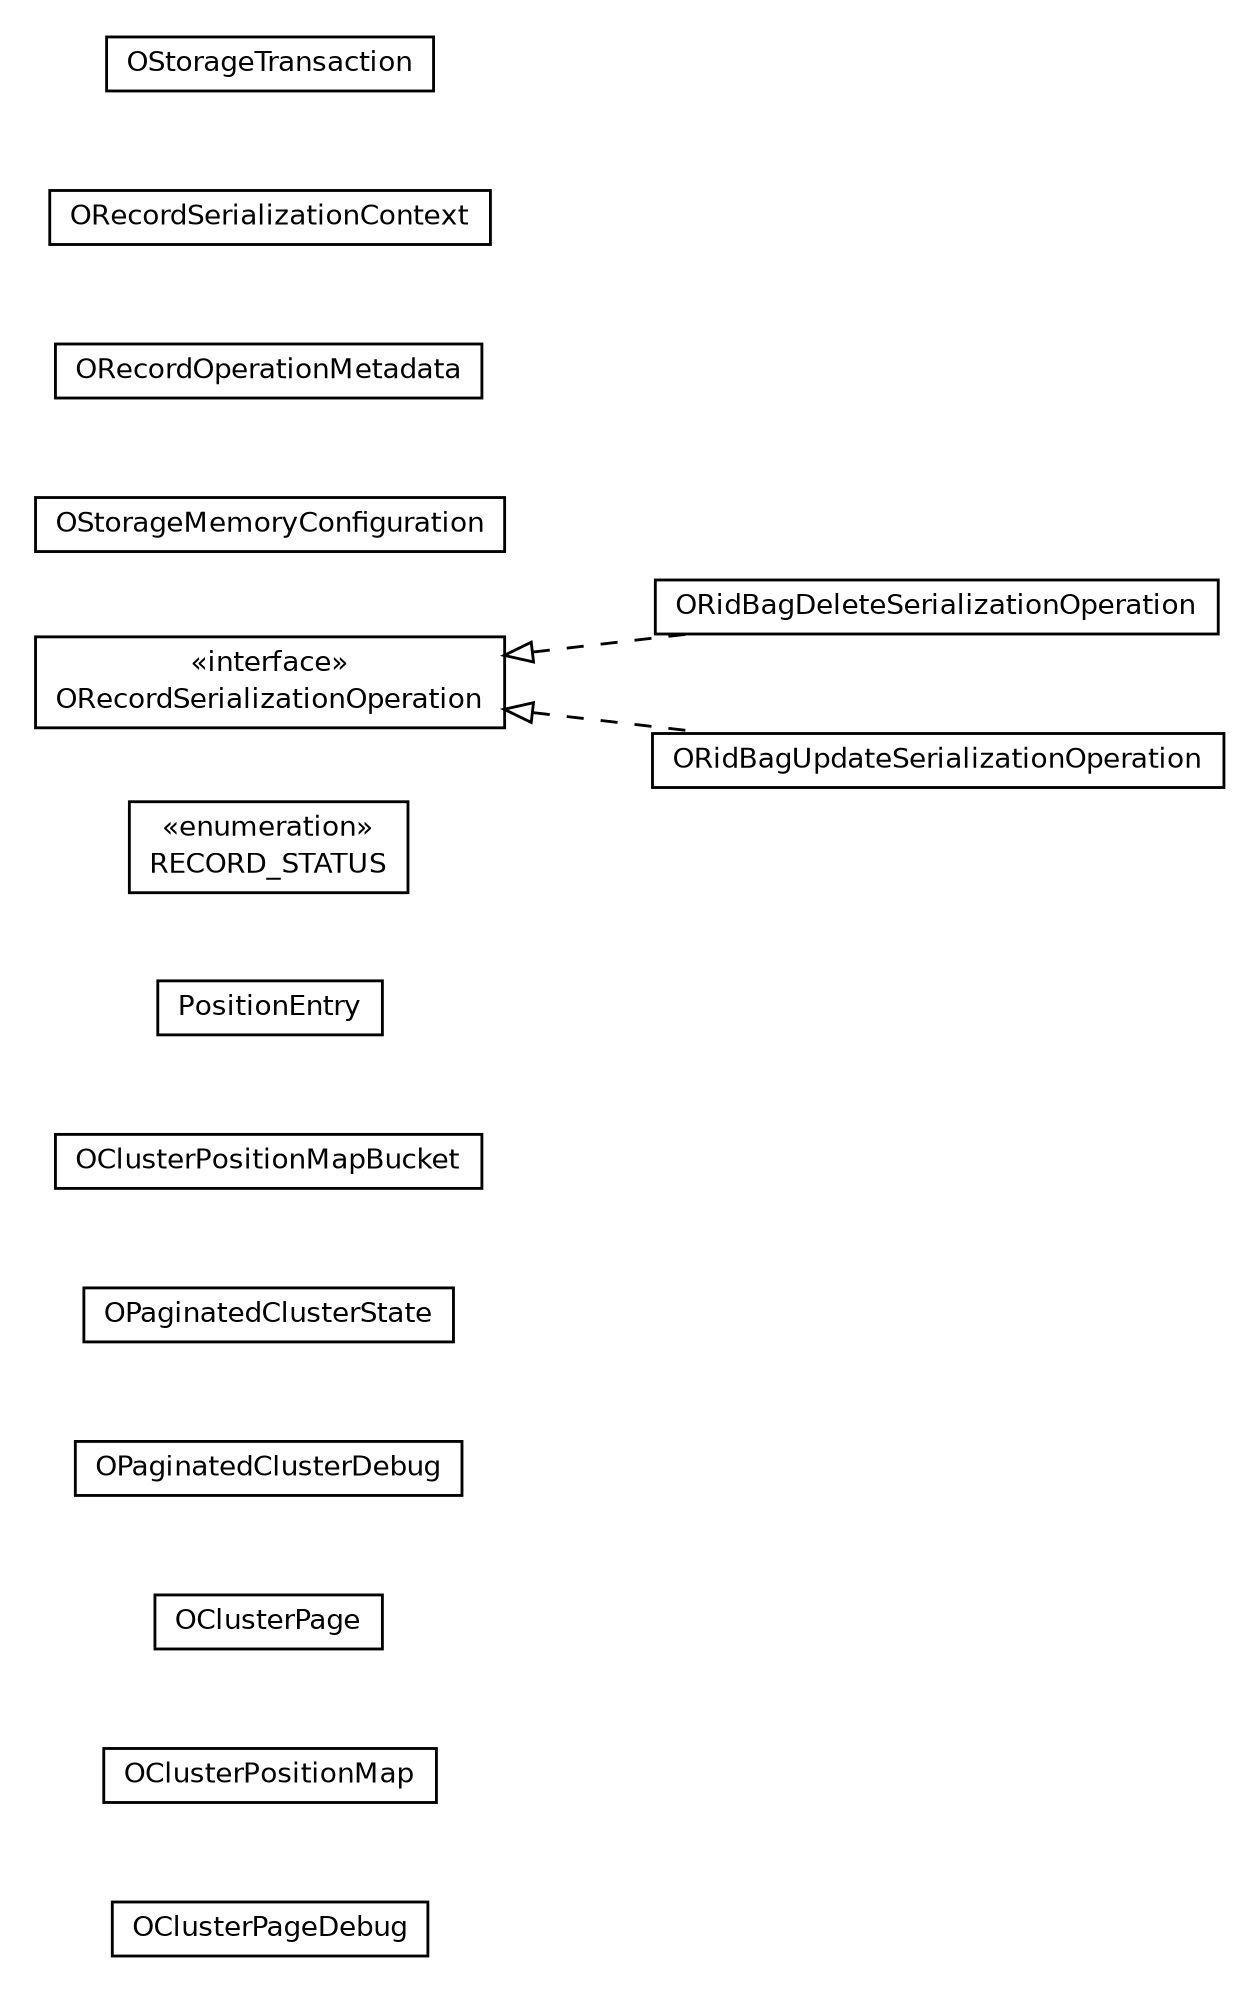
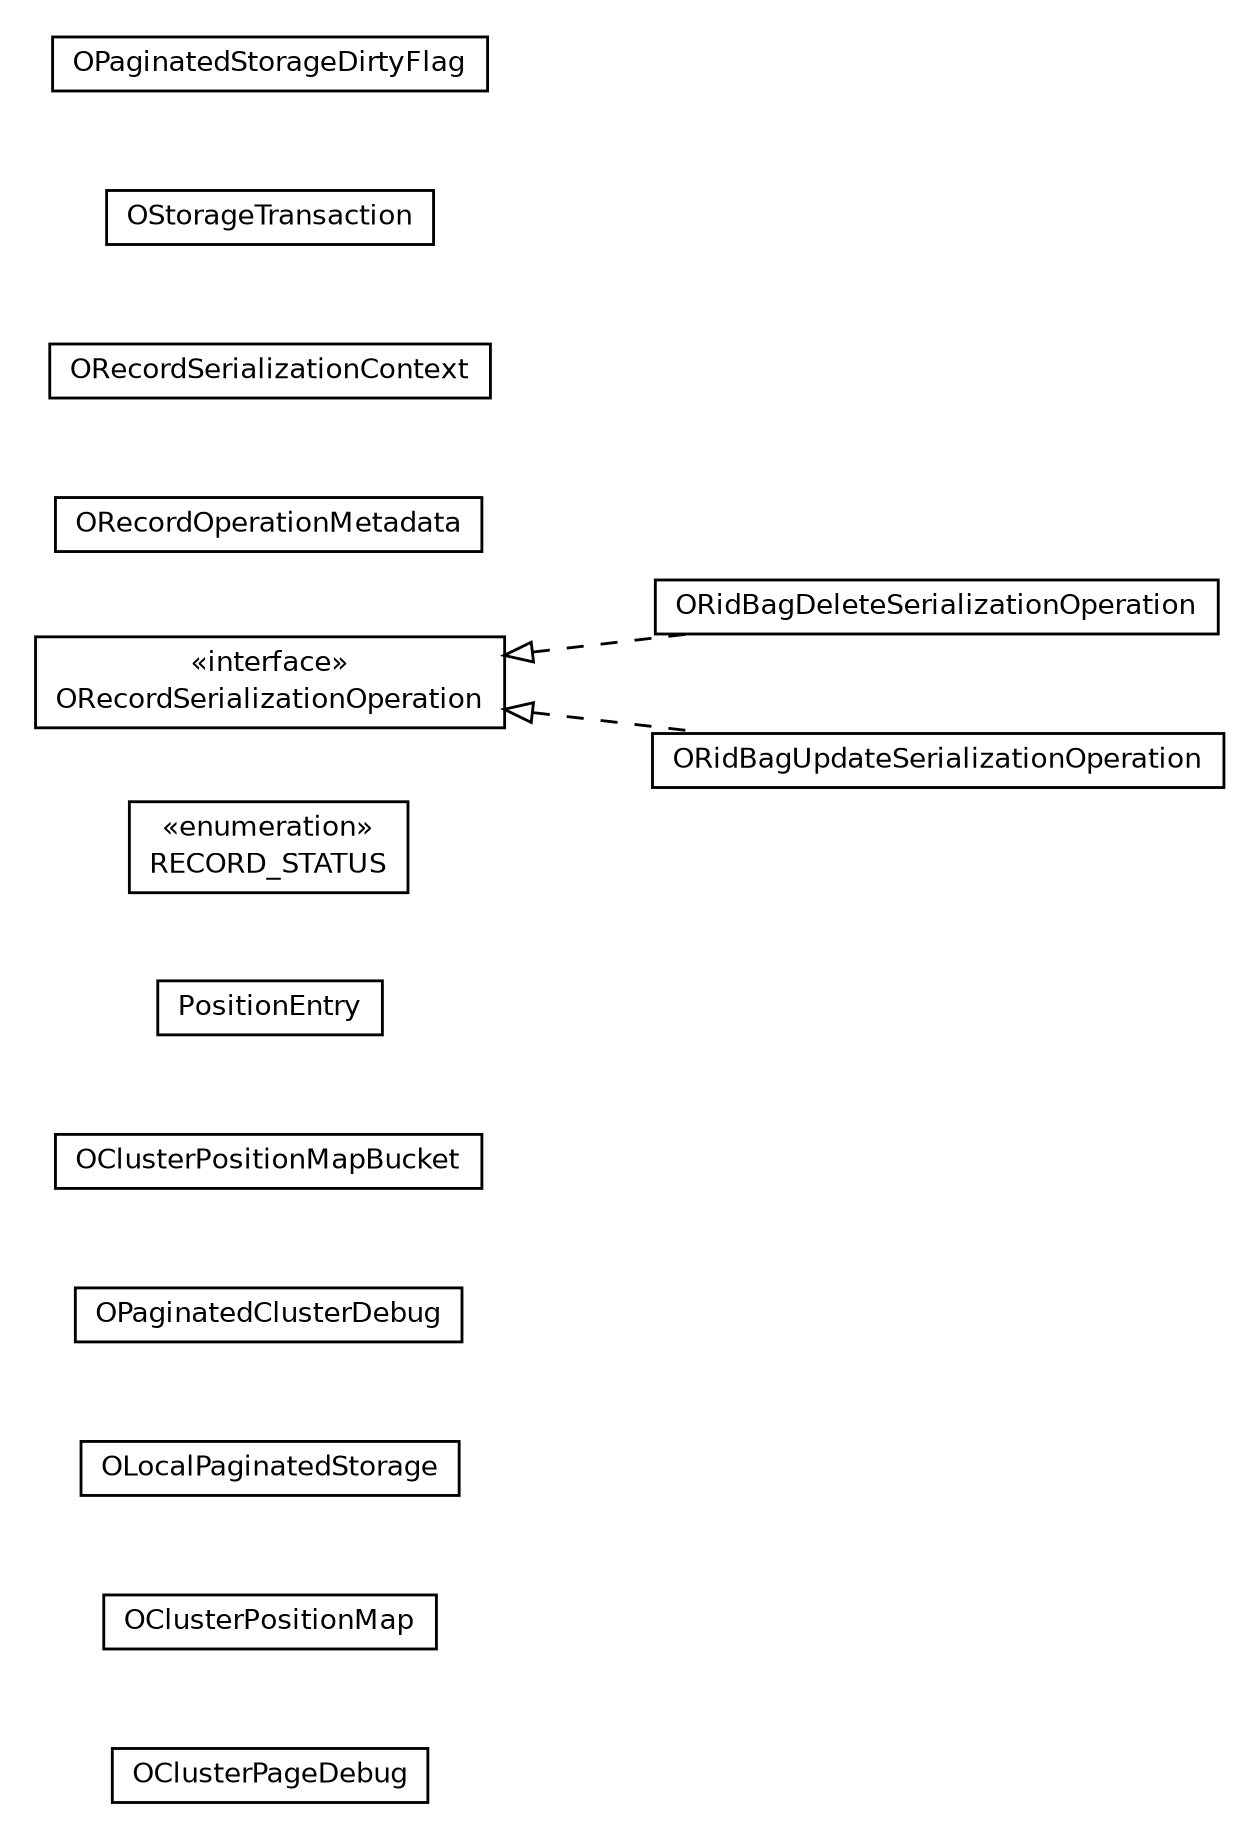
  digraph {
    nodesep=0.25
    rankdir=LR
    ranksep=0.5
    node [fontcolor=black fontname=Helvetica fontsize=10.0 shape=plaintext]
    edge [arrowtail=empty dir=back fontname=Helvetica fontsize=10 headport=p labelfontname=Helvetica labelfontsize=10 style=dashed tailport=p]
    n1 [label=<<table title="com.orientechnologies.orient.core.storage.impl.local.paginated.OClusterPageDebug" border="0" cellborder="1" cellspacing="0" cellpadding="2" port="p" href="./OClusterPageDebug.html"> 		<tr><td><table border="0" cellspacing="0" cellpadding="1"> <tr><td align="center" balign="center"> OClusterPageDebug </td></tr> 		</table></td></tr> 		</table>>]
    n2 [label=<<table title="com.orientechnologies.orient.core.storage.impl.local.paginated.OClusterPositionMap" border="0" cellborder="1" cellspacing="0" cellpadding="2" port="p" href="./OClusterPositionMap.html"> 		<tr><td><table border="0" cellspacing="0" cellpadding="1"> <tr><td align="center" balign="center"> OClusterPositionMap </td></tr> 		</table></td></tr> 		</table>>]
-   n4 [label=<<table title="com.orientechnologies.orient.core.storage.impl.local.paginated.OClusterPage" border="0" cellborder="1" cellspacing="0" cellpadding="2" port="p" href="./OClusterPage.html"> 		<tr><td><table border="0" cellspacing="0" cellpadding="1"> <tr><td align="center" balign="center"> OClusterPage </td></tr> 		</table></td></tr> 		</table>>]
+   n3 [label=<<table title="com.orientechnologies.orient.core.storage.impl.local.paginated.OLocalPaginatedStorage" border="0" cellborder="1" cellspacing="0" cellpadding="2" port="p" href="./OLocalPaginatedStorage.html"> 		<tr><td><table border="0" cellspacing="0" cellpadding="1"> <tr><td align="center" balign="center"> OLocalPaginatedStorage </td></tr> 		</table></td></tr> 		</table>>]
    n5 [label=<<table title="com.orientechnologies.orient.core.storage.impl.local.paginated.OPaginatedClusterDebug" border="0" cellborder="1" cellspacing="0" cellpadding="2" port="p" href="./OPaginatedClusterDebug.html"> 		<tr><td><table border="0" cellspacing="0" cellpadding="1"> <tr><td align="center" balign="center"> OPaginatedClusterDebug </td></tr> 		</table></td></tr> 		</table>>]
-   n6 [label=<<table title="com.orientechnologies.orient.core.storage.impl.local.paginated.OPaginatedClusterState" border="0" cellborder="1" cellspacing="0" cellpadding="2" port="p" href="./OPaginatedClusterState.html"> 		<tr><td><table border="0" cellspacing="0" cellpadding="1"> <tr><td align="center" balign="center"> OPaginatedClusterState </td></tr> 		</table></td></tr> 		</table>>]
    n7 [label=<<table title="com.orientechnologies.orient.core.storage.impl.local.paginated.OClusterPositionMapBucket" border="0" cellborder="1" cellspacing="0" cellpadding="2" port="p" href="./OClusterPositionMapBucket.html"> 		<tr><td><table border="0" cellspacing="0" cellpadding="1"> <tr><td align="center" balign="center"> OClusterPositionMapBucket </td></tr> 		</table></td></tr> 		</table>>]
    n8 [label=<<table title="com.orientechnologies.orient.core.storage.impl.local.paginated.OClusterPositionMapBucket.PositionEntry" border="0" cellborder="1" cellspacing="0" cellpadding="2" port="p" href="./OClusterPositionMapBucket.PositionEntry.html"> 		<tr><td><table border="0" cellspacing="0" cellpadding="1"> <tr><td align="center" balign="center"> PositionEntry </td></tr> 		</table></td></tr> 		</table>>]
    n9 [label=<<table title="com.orientechnologies.orient.core.storage.impl.local.paginated.OPaginatedCluster.RECORD_STATUS" border="0" cellborder="1" cellspacing="0" cellpadding="2" port="p" href="./OPaginatedCluster.RECORD_STATUS.html"> 		<tr><td><table border="0" cellspacing="0" cellpadding="1"> <tr><td align="center" balign="center"> &#171;enumeration&#187; </td></tr> <tr><td align="center" balign="center"> RECORD_STATUS </td></tr> 		</table></td></tr> 		</table>>]
    n10 [label=<<table title="com.orientechnologies.orient.core.storage.impl.local.paginated.ORidBagDeleteSerializationOperation" border="0" cellborder="1" cellspacing="0" cellpadding="2" port="p" href="./ORidBagDeleteSerializationOperation.html"> 		<tr><td><table border="0" cellspacing="0" cellpadding="1"> <tr><td align="center" balign="center"> ORidBagDeleteSerializationOperation </td></tr> 		</table></td></tr> 		</table>>]
-   n11 [label=<<table title="com.orientechnologies.orient.core.storage.impl.local.paginated.OStorageMemoryConfiguration" border="0" cellborder="1" cellspacing="0" cellpadding="2" port="p" href="./OStorageMemoryConfiguration.html"> 		<tr><td><table border="0" cellspacing="0" cellpadding="1"> <tr><td align="center" balign="center"> OStorageMemoryConfiguration </td></tr> 		</table></td></tr> 		</table>>]
    n12 [label=<<table title="com.orientechnologies.orient.core.storage.impl.local.paginated.ORecordOperationMetadata" border="0" cellborder="1" cellspacing="0" cellpadding="2" port="p" href="./ORecordOperationMetadata.html"> 		<tr><td><table border="0" cellspacing="0" cellpadding="1"> <tr><td align="center" balign="center"> ORecordOperationMetadata </td></tr> 		</table></td></tr> 		</table>>]
    n13 [label=<<table title="com.orientechnologies.orient.core.storage.impl.local.paginated.ORecordSerializationContext" border="0" cellborder="1" cellspacing="0" cellpadding="2" port="p" href="./ORecordSerializationContext.html"> 		<tr><td><table border="0" cellspacing="0" cellpadding="1"> <tr><td align="center" balign="center"> ORecordSerializationContext </td></tr> 		</table></td></tr> 		</table>>]
    n14 [label=<<table title="com.orientechnologies.orient.core.storage.impl.local.paginated.ORidBagUpdateSerializationOperation" border="0" cellborder="1" cellspacing="0" cellpadding="2" port="p" href="./ORidBagUpdateSerializationOperation.html"> 		<tr><td><table border="0" cellspacing="0" cellpadding="1"> <tr><td align="center" balign="center"> ORidBagUpdateSerializationOperation </td></tr> 		</table></td></tr> 		</table>>]
    n15 [label=<<table title="com.orientechnologies.orient.core.storage.impl.local.paginated.OStorageTransaction" border="0" cellborder="1" cellspacing="0" cellpadding="2" port="p" href="./OStorageTransaction.html"> 		<tr><td><table border="0" cellspacing="0" cellpadding="1"> <tr><td align="center" balign="center"> OStorageTransaction </td></tr> 		</table></td></tr> 		</table>>]
+   n16 [label=<<table title="com.orientechnologies.orient.core.storage.impl.local.paginated.OPaginatedStorageDirtyFlag" border="0" cellborder="1" cellspacing="0" cellpadding="2" port="p" href="./OPaginatedStorageDirtyFlag.html"> 		<tr><td><table border="0" cellspacing="0" cellpadding="1"> <tr><td align="center" balign="center"> OPaginatedStorageDirtyFlag </td></tr> 		</table></td></tr> 		</table>>]
    n17 [label=<<table title="com.orientechnologies.orient.core.storage.impl.local.paginated.ORecordSerializationOperation" border="0" cellborder="1" cellspacing="0" cellpadding="2" port="p" href="./ORecordSerializationOperation.html"> 		<tr><td><table border="0" cellspacing="0" cellpadding="1"> <tr><td align="center" balign="center"> &#171;interface&#187; </td></tr> <tr><td align="center" balign="center"> ORecordSerializationOperation </td></tr> 		</table></td></tr> 		</table>>]
    n17 -> n10
    n17 -> n14
  }
